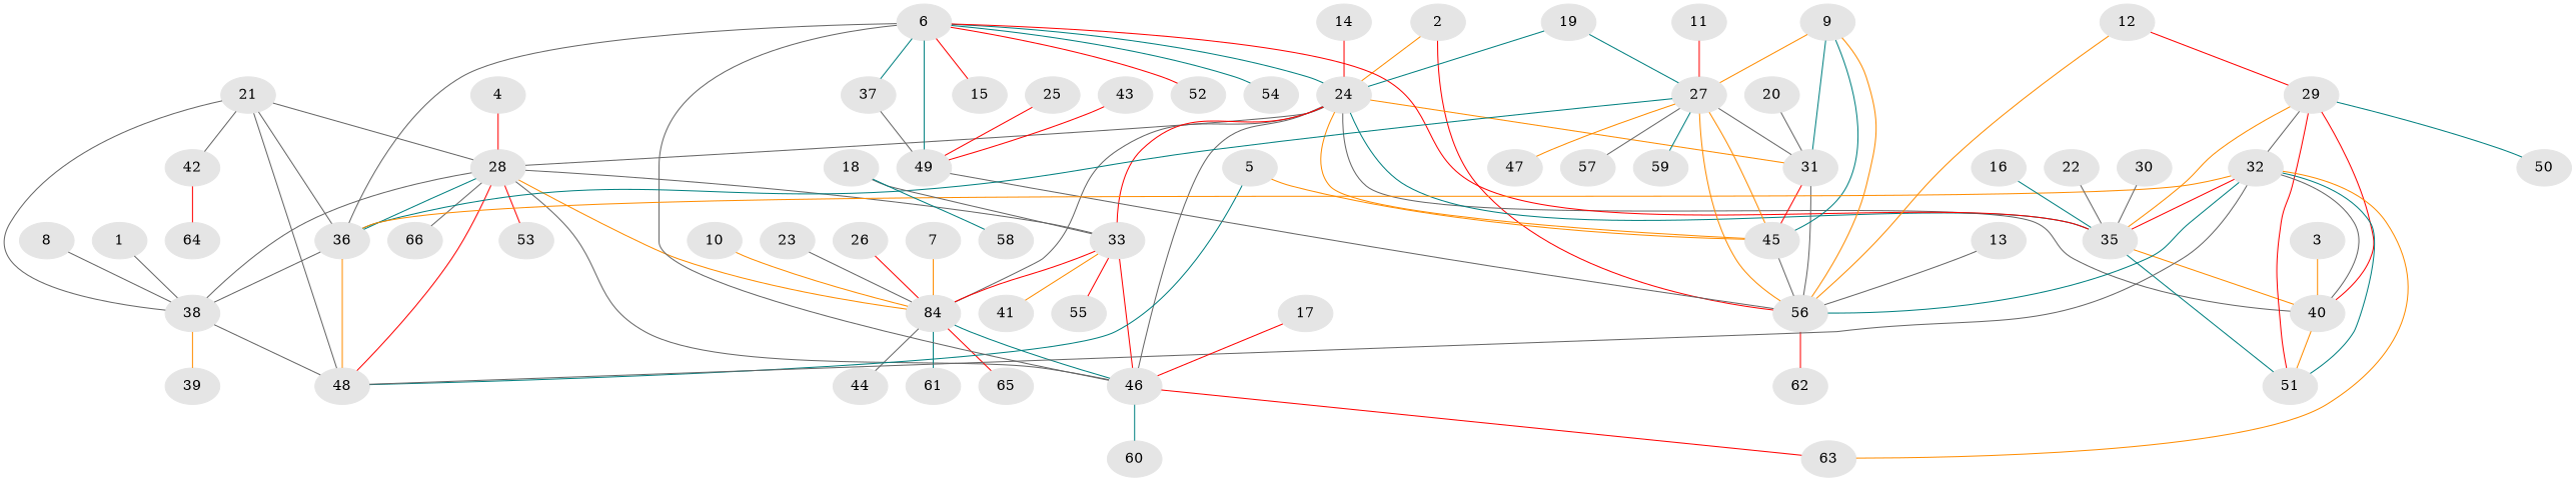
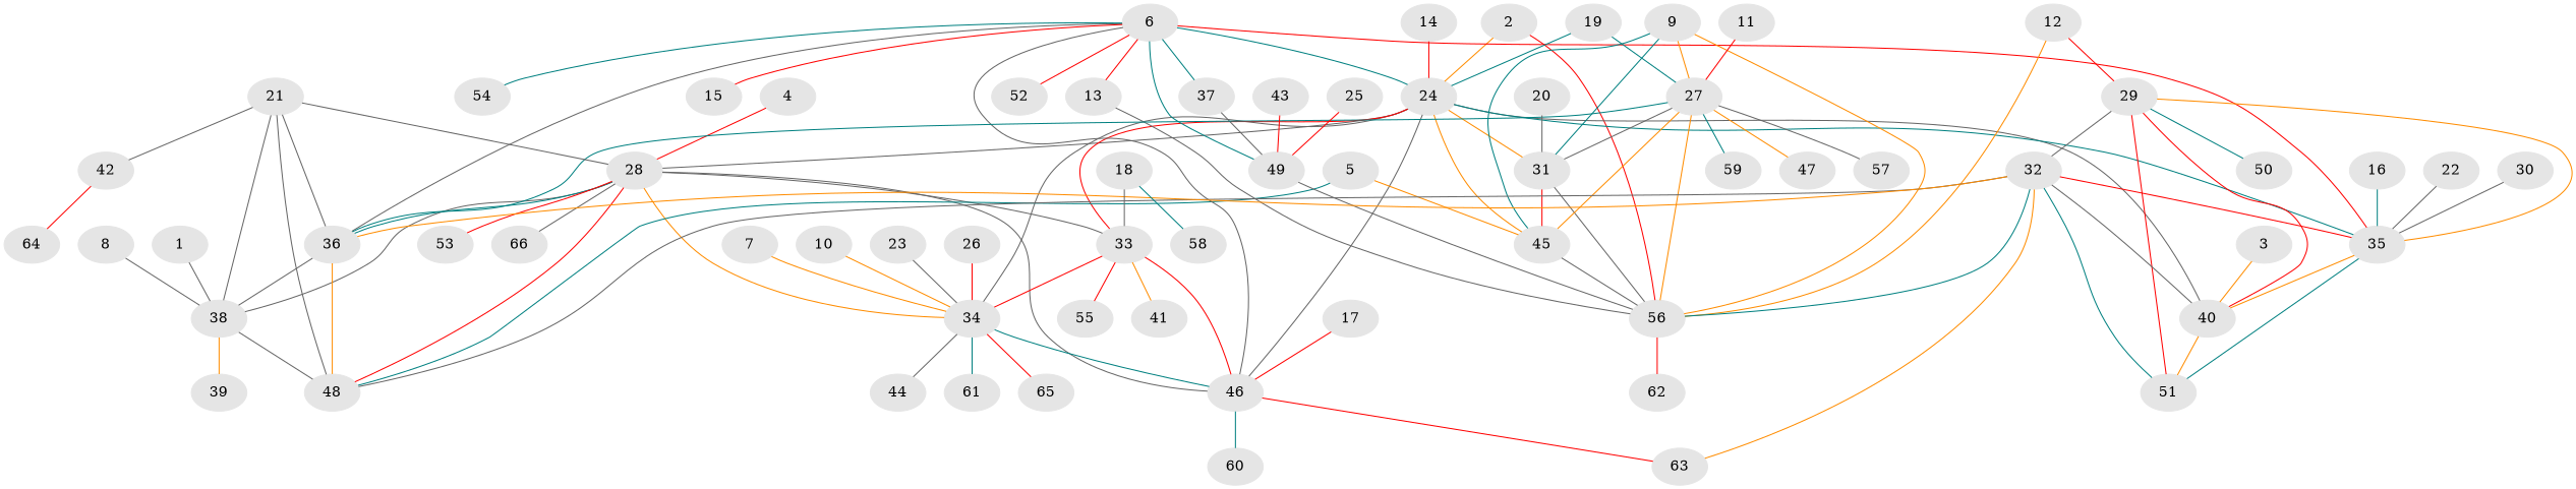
  graph {
    node [color=gray90 style=filled]
    edge [color=gray40 weight=1.0]
    1
    38
    48
    39
    2
    24
    56
    40
    28
    45
    35
    46
-   34 [label=84]
+   34
    31
    33
    62
    3
    51
    4
    36
    53
    66
    5
    6
    13
    15
    37
    49
    52
    54
    63
    60
    7
    44
    61
    65
    8
    9
    27
    47
    57
    59
    10
    11
    12
    29
    32
    50
    14
    16
    17
    18
    58
    41
    55
    19
    20
    21
    42
    64
    22
    23
    25
    26
    30
    43
    1 -- 38
    38 -- 48 [weight=2.0]
    38 -- 39 [color=darkorange]
    2 -- 24 [color=darkorange]
    2 -- 56 [color=red]
    24 -- 40
    24 -- 28
    24 -- 45 [color=darkorange]
    24 -- 35 [color=teal]
    24 -- 46
    24 -- 34
    24 -- 31 [color=darkorange]
    24 -- 33 [color=red weight=2.0]
    56 -- 62 [color=red]
    40 -- 51 [color=darkorange weight=2.0]
    28 -- 38
    28 -- 48 [color=red weight=2.0]
    28 -- 46
    28 -- 34 [color=darkorange]
    28 -- 33 [weight=2.0]
    28 -- 36 [color=teal]
    28 -- 53 [color=red]
    28 -- 66
    45 -- 56
    35 -- 40 [color=darkorange]
    35 -- 51 [color=teal weight=2.0]
    46 -- 63 [color=red]
    46 -- 60 [color=teal]
    34 -- 46 [color=teal]
    34 -- 44
    34 -- 61 [color=teal]
    34 -- 65 [color=red]
    31 -- 56
    31 -- 45 [color=red]
    33 -- 46 [color=red weight=2.0]
    33 -- 34 [color=red weight=2.0]
    33 -- 41 [color=darkorange]
    33 -- 55 [color=red]
    3 -- 40 [color=darkorange]
    4 -- 28 [color=red]
    36 -- 38
    36 -- 48 [color=darkorange weight=2.0]
    5 -- 48 [color=teal]
    5 -- 45 [color=darkorange]
    6 -- 24 [color=teal]
    6 -- 35 [color=red]
    6 -- 46
    6 -- 36
+   6 -- 13 [color=red]
    6 -- 15 [color=red]
    6 -- 37 [color=teal weight=3.0]
    6 -- 49 [color=teal weight=6.0]
    6 -- 52 [color=red]
    6 -- 54 [color=teal]
    13 -- 56
    37 -- 49 [weight=2.0]
    49 -- 56
    7 -- 34 [color=darkorange]
    8 -- 38
    9 -- 56 [color=darkorange]
    9 -- 45 [color=teal]
    9 -- 31 [color=teal]
    9 -- 27 [color=darkorange weight=2.0]
    27 -- 56 [color=darkorange weight=2.0]
    27 -- 45 [color=darkorange weight=2.0]
    27 -- 31 [weight=2.0]
    27 -- 36 [color=teal]
    27 -- 47 [color=darkorange]
    27 -- 57
    27 -- 59 [color=teal]
    10 -- 34 [color=darkorange]
    11 -- 27 [color=red]
    12 -- 56 [color=darkorange]
    12 -- 29 [color=red]
    29 -- 40 [color=red]
    29 -- 35 [color=darkorange]
    29 -- 51 [color=red weight=2.0]
    29 -- 32
    29 -- 50 [color=teal]
    32 -- 48
    32 -- 56 [color=teal]
    32 -- 40
    32 -- 35 [color=red]
    32 -- 51 [color=teal weight=2.0]
    32 -- 36 [color=darkorange]
    32 -- 63 [color=darkorange]
    14 -- 24 [color=red]
    16 -- 35 [color=teal]
    17 -- 46 [color=red]
    18 -- 33
    18 -- 58 [color=teal]
    19 -- 24 [color=teal]
    19 -- 27 [color=teal]
    20 -- 31
    21 -- 38
    21 -- 48 [weight=2.0]
    21 -- 28
    21 -- 36
    21 -- 42
    42 -- 64 [color=red]
    22 -- 35
    23 -- 34
    25 -- 49 [color=red]
    26 -- 34 [color=red]
    30 -- 35
    43 -- 49 [color=red]
  }
